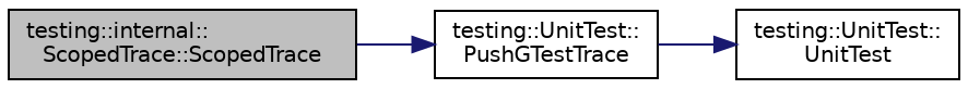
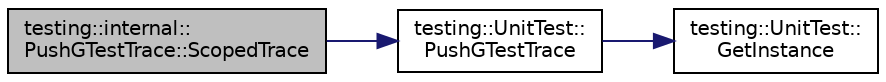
  digraph {
    rankdir=LR
    node [color=black fillcolor=white fontname=Helvetica fontsize=10 shape=record style=filled]
    edge [color=midnightblue fontname=Helvetica fontsize=10 labelfontname=Helvetica labelfontsize=10 style=solid]
-   n1 [fillcolor=grey75 fontcolor=black height=0.2 label="testing::internal::\lScopedTrace::ScopedTrace" width=0.4]
+   n1 [fillcolor=grey75 fontcolor=black height=0.2 label="testing::internal::\lPushGTestTrace::ScopedTrace" width=0.4]
    n2 [height=0.2 label="testing::UnitTest::\lPushGTestTrace" width=0.4]
-   n3 [height=0.2 label="testing::UnitTest::\lUnitTest" width=0.4]
+   n3 [height=0.2 label="testing::UnitTest::\lGetInstance" width=0.4]
    n1 -> n2
    n2 -> n3
  }
